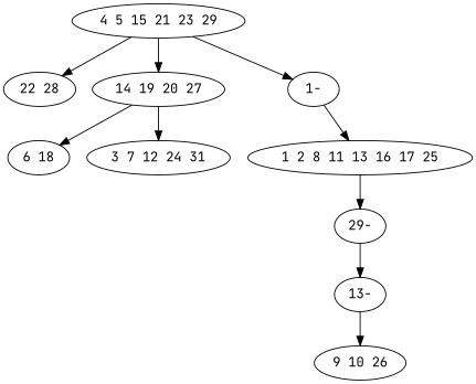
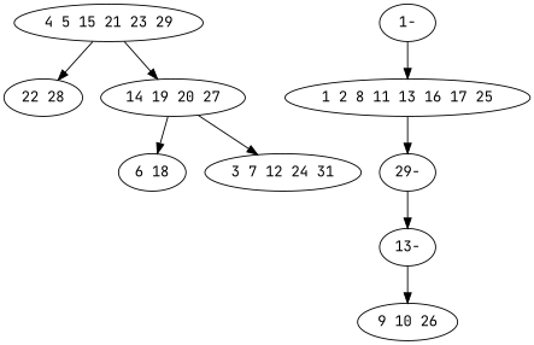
  digraph {
    fontname="JetBrains Mono"
    node [fontname="JetBrains Mono"]
    edge [fontname="JetBrains Mono"]
    n1 [label="4 5 15 21 23 29"]
    n2 [label="22 28"]
    n3 [label="14 19 20 27"]
    n4 [label="1-"]
    n5 [label="6 18"]
    n6 [label="3 7 12 24 31"]
    n7 [label="1 2 8 11 13 16 17 25"]
    n8 [label="29-"]
    n9 [label="13-"]
    n10 [label="9 10 26"]
    n1 -> n2
    n1 -> n3
-   n1 -> n4
    n3 -> n5
    n3 -> n6
    n4 -> n7
    n7 -> n8
    n8 -> n9
    n9 -> n10
  }
